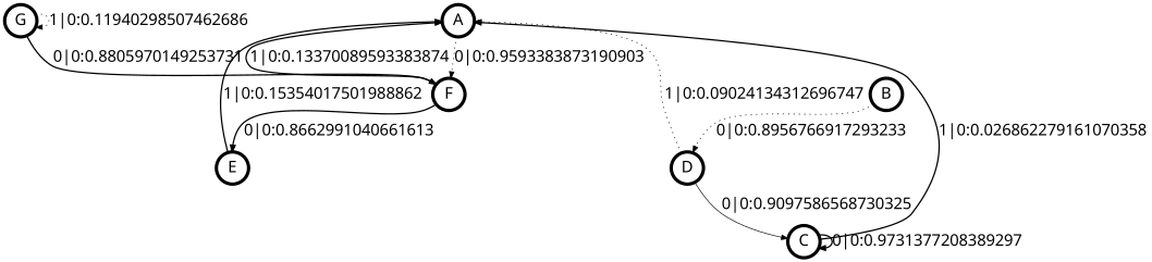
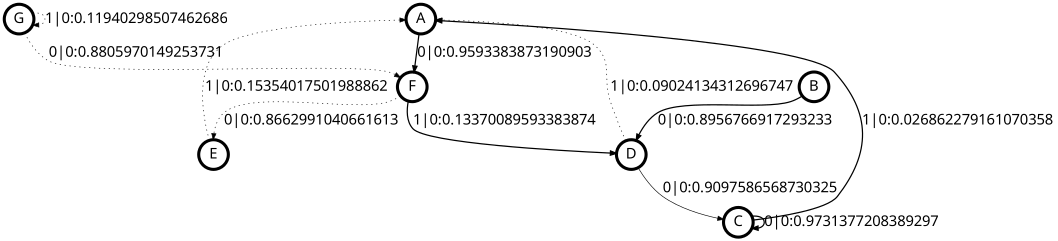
  digraph {
    fontname="CMU Serif Roman"
    node [fontname="CMU Serif Roman" fontsize=24 penwidth=5 shape=circle]
    edge [fontname="CMU Serif Roman" fontsize=24 style=bold]
    A
    F
    E
    G
    B
    D
    C
-   A -> F [label="0|0:0.9593383873190903\l" style=dotted]
-   F -> A [label="1|0:0.13370089593383874\l"]
-   F -> E [label="0|0:0.8662991040661613\l"]
-   E -> A [label="1|0:0.15354017501988862\l"]
-   G -> F [label="0|0:0.8805970149253731\l"]
+   A -> F [label="0|0:0.9593383873190903\l"]
+   F -> D [label="1|0:0.13370089593383874\l"]
+   F -> E [label="0|0:0.8662991040661613\l" style=dotted]
+   E -> A [label="1|0:0.15354017501988862\l" style=dotted]
+   G -> F [label="0|0:0.8805970149253731\l" style=dotted]
    G -> G [label="1|0:0.11940298507462686\l" style=dotted]
-   B -> D [label="0|0:0.8956766917293233\l" style=dotted]
+   B -> D [label="0|0:0.8956766917293233\l"]
    D -> A [label="1|0:0.09024134312696747\l" style=dotted]
    D -> C [label="0|0:0.9097586568730325\l" style=solid]
    C -> A [label="1|0:0.026862279161070358\l"]
    C -> C [label="0|0:0.9731377208389297\l"]
  }
